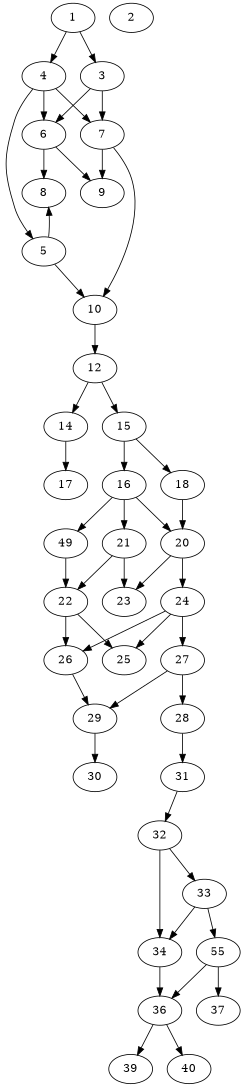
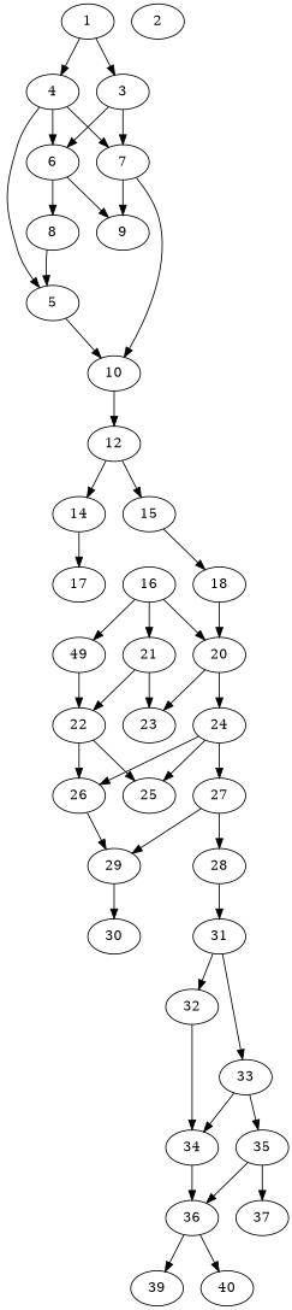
  digraph {
    node [alpha=0.19]
    1 [expect_size=33445888]
    3 [expect_size=20150272]
    4 [alpha=0.02 expect_size=32678912]
    6 [alpha=0.14 expect_size=35850240]
    7 [alpha=0.00 expect_size=28663808]
    5 [alpha=0.18 expect_size=32445440]
    8 [alpha=0.16 expect_size=22823936]
    9 [alpha=0.03 expect_size=47396864]
    10 [alpha=0.02 expect_size=22068224]
    2 [alpha=0.12 expect_size=46881792]
    12 [alpha=0.00 expect_size=8493056]
    14 [alpha=0.04 expect_size=35998720]
    15 [alpha=0.00 expect_size=40002560]
    17 [alpha=0.03 expect_size=20540416]
    16 [alpha=0.04 expect_size=34560000]
    18 [alpha=0.15 expect_size=21198848]
    n17 [alpha=0.13 expect_size=12032000 label=49]
    20 [alpha=0.13 expect_size=19308544]
    21 [alpha=0.04 expect_size=24303616]
    22 [alpha=0.14 expect_size=50857984]
    23 [alpha=0.09 expect_size=51002368]
    24 [alpha=0.17 expect_size=19748864]
    25 [alpha=0.15 expect_size=28264448]
    26 [alpha=0.07 expect_size=29381632]
    27 [alpha=0.09 expect_size=38088704]
    29 [alpha=0.05 expect_size=31466496]
    28 [alpha=0.18 expect_size=44054528]
    30 [expect_size=14482432]
    31 [alpha=0.16 expect_size=44058624]
    32 [alpha=0.14 expect_size=6843392]
    33 [alpha=0.05 expect_size=38845440]
    34 [alpha=0.10 expect_size=13416448]
-   35 [alpha=0.09 expect_size=52365312 label=55]
+   35 [alpha=0.09 expect_size=52365312]
    36 [alpha=0.01 expect_size=41336832]
    37 [expect_size=10938368]
    39 [alpha=0.12 expect_size=27065344]
    40 [alpha=0.06 expect_size=38955008]
    1 -> 3
    1 -> 4
    3 -> 6
    3 -> 7
    4 -> 6
    4 -> 7
    4 -> 5
    6 -> 8
    6 -> 9
    7 -> 9
    7 -> 10
-   5 -> 8
+   8 -> 5
    5 -> 10
    10 -> 12
    12 -> 14
    12 -> 15
    14 -> 17
-   15 -> 16
    15 -> 18
    16 -> n17
    16 -> 20
    16 -> 21
    18 -> 20
    n17 -> 22
    20 -> 23
    20 -> 24
    21 -> 22
    21 -> 23
    22 -> 25
    22 -> 26
    24 -> 25
    24 -> 26
    24 -> 27
    26 -> 29
    27 -> 29
    27 -> 28
    29 -> 30
    28 -> 31
    31 -> 32
-   32 -> 33
+   31 -> 33
    32 -> 34
    33 -> 34
    33 -> 35
    34 -> 36
    35 -> 36
    35 -> 37
    36 -> 39
    36 -> 40
  }
